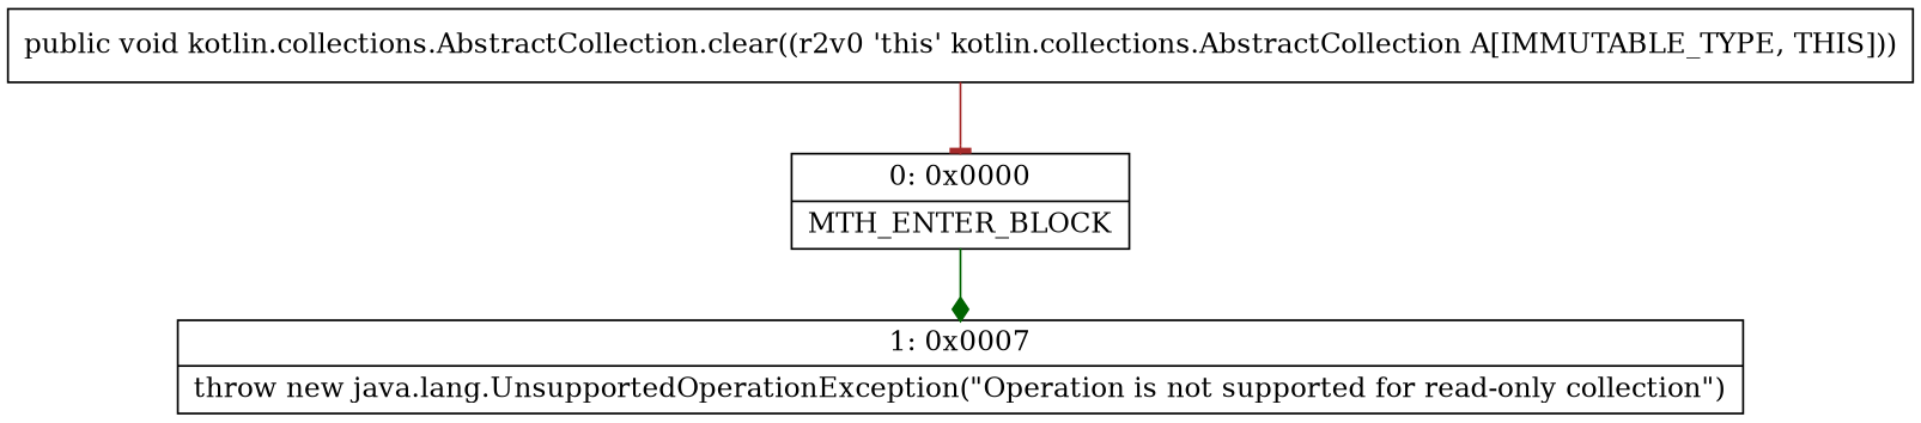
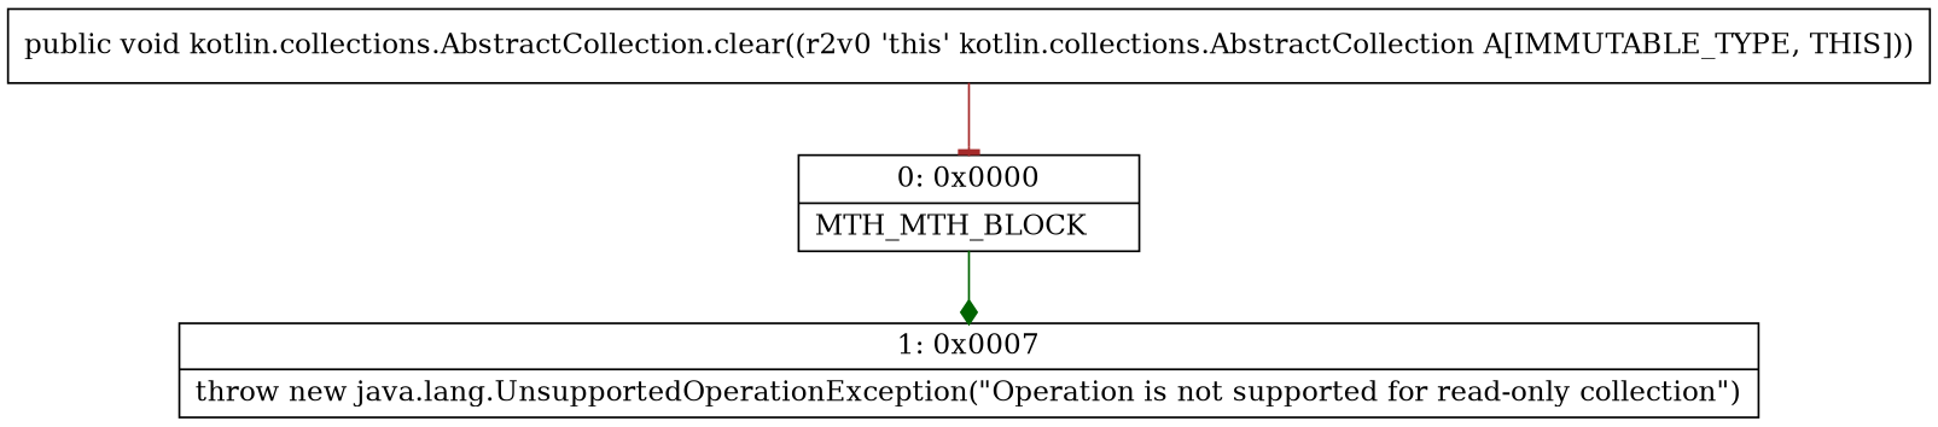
  digraph {
    node [shape=record]
-   n1 [label="{0\:\ 0x0000|MTH_ENTER_BLOCK\l}"]
+   n1 [label="{0\:\ 0x0000|MTH_MTH_BLOCK\l}"]
    n2 [label="{1\:\ 0x0007|throw new java.lang.UnsupportedOperationException(\"Operation is not supported for read\-only collection\")\l}"]
    n3 [label="{public void kotlin.collections.AbstractCollection.clear((r2v0 'this' kotlin.collections.AbstractCollection A[IMMUTABLE_TYPE, THIS])) }"]
    n1 -> n2 [color=darkgreen arrowhead=diamond]
    n3 -> n1 [color=brown arrowhead=tee]
  }
